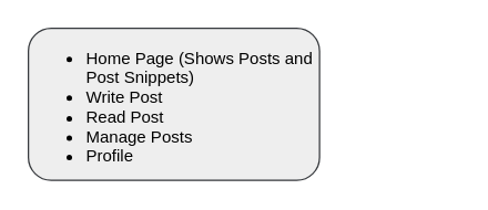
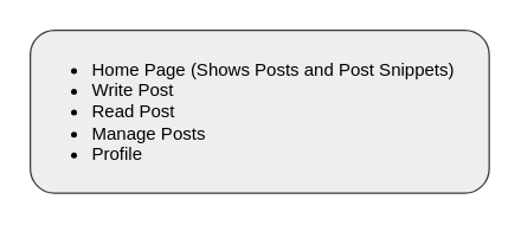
  <mxCell id="0" />
  <mxCell id="1" parent="0" />
- <mxCell id="2" value="&lt;ul&gt;&lt;li&gt;Home Page (Shows Posts and Post Snippets)&lt;/li&gt;&lt;li&gt;Write Post&lt;/li&gt;&lt;li&gt;Read Post&lt;/li&gt;&lt;li&gt;Manage Posts&lt;/li&gt;&lt;li&gt;Profile&lt;/li&gt;&lt;/ul&gt;" style="text;strokeColor=#36393d;html=1;whiteSpace=wrap;verticalAlign=middle;overflow=hidden;rounded=1;fillColor=#eeeeee;" parent="1" vertex="1"><mxGeometry x="20" y="20" width="210" height="110" as="geometry" /></mxCell>
+ <mxCell id="2" value="&lt;ul&gt;&lt;li&gt;Home Page (Shows Posts and Post Snippets)&lt;/li&gt;&lt;li&gt;Write Post&lt;/li&gt;&lt;li&gt;Read Post&lt;/li&gt;&lt;li&gt;Manage Posts&lt;/li&gt;&lt;li&gt;Profile&lt;/li&gt;&lt;/ul&gt;" style="text;strokeColor=#36393d;html=1;whiteSpace=wrap;verticalAlign=middle;overflow=hidden;rounded=1;fillColor=#eeeeee;" parent="1" vertex="1"><mxGeometry x="20" y="20" width="310" height="110" as="geometry" /></mxCell>
